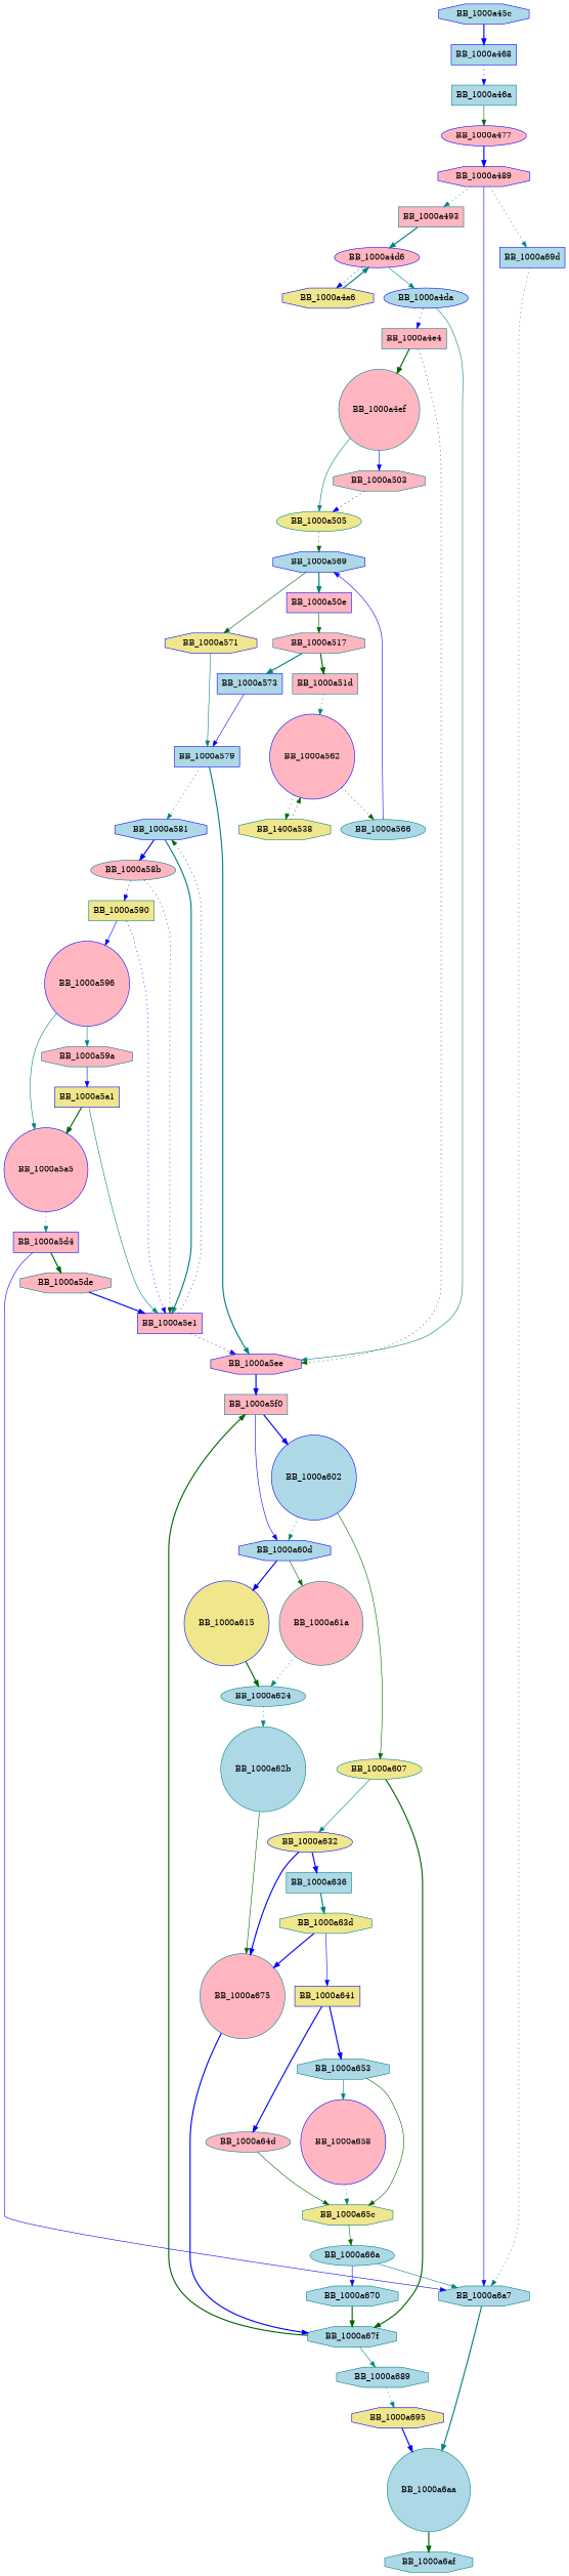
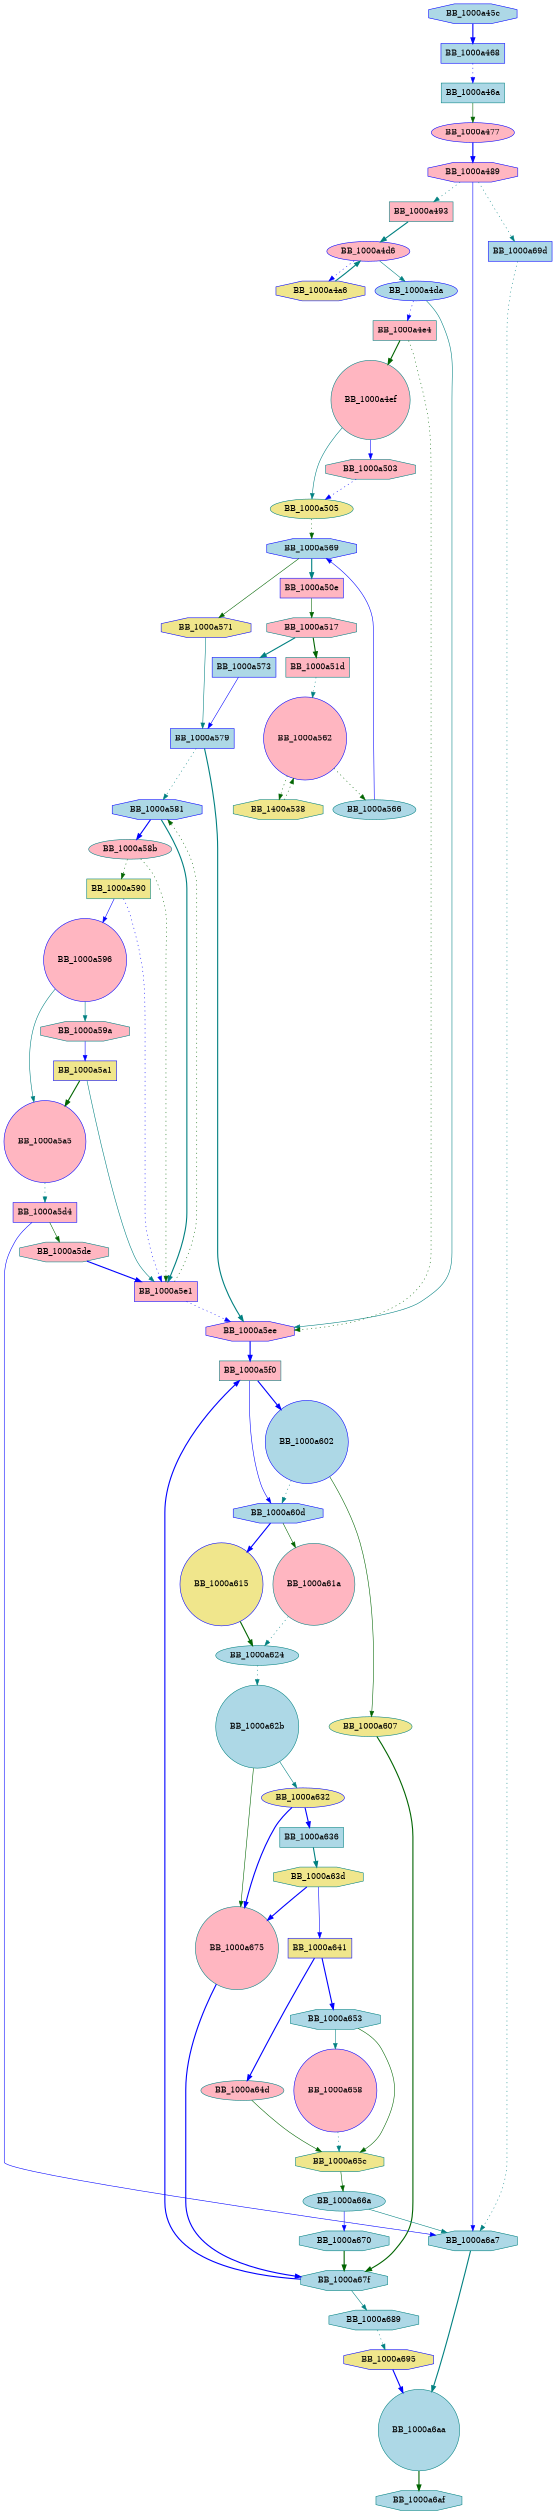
  digraph {
    node [color=teal fillcolor=lightpink shape=octagon style=filled]
    edge [color=blue style=solid]
    BB_1000a45c [color=blue fillcolor=lightblue]
    BB_1000a468 [color=blue fillcolor=lightblue shape=box]
    BB_1000a46a [fillcolor=lightblue shape=box]
    BB_1000a477 [color=blue shape=ellipse]
    BB_1000a489 [color=blue]
    BB_1000a493 [shape=box]
    BB_1000a69d [color=blue fillcolor=lightblue shape=box]
    BB_1000a6a7 [fillcolor=lightblue]
    BB_1000a4d6 [color=blue shape=ellipse]
    BB_1000a6aa [fillcolor=lightblue shape=circle]
    BB_1000a4a6 [color=blue fillcolor=khaki]
    BB_1000a4da [color=blue fillcolor=lightblue shape=ellipse]
    BB_1000a6af [fillcolor=lightblue]
    BB_1000a4e4 [shape=box]
    BB_1000a5ee [color=blue]
    BB_1000a4ef [shape=circle]
    BB_1000a5f0 [shape=box]
    BB_1000a503
    BB_1000a505 [fillcolor=khaki shape=ellipse]
    BB_1000a602 [color=blue fillcolor=lightblue shape=circle]
    BB_1000a60d [color=blue fillcolor=lightblue]
    BB_1000a569 [color=blue fillcolor=lightblue]
    BB_1000a50e [color=blue shape=box]
    BB_1000a571 [color=blue fillcolor=khaki]
    BB_1000a517
    BB_1000a579 [color=blue fillcolor=lightblue shape=box]
    BB_1000a51d [shape=box]
    BB_1000a573 [color=blue fillcolor=lightblue shape=box]
    BB_1000a562 [color=blue shape=circle]
    n30 [fillcolor=khaki label=BB_1400a538]
    BB_1000a566 [fillcolor=lightblue shape=ellipse]
    BB_1000a581 [color=blue fillcolor=lightblue]
    BB_1000a58b [shape=ellipse]
    BB_1000a5e1 [color=blue shape=box]
    BB_1000a590 [fillcolor=khaki shape=box]
    BB_1000a596 [color=blue shape=circle]
    BB_1000a59a
    BB_1000a5a5 [color=blue shape=circle]
    BB_1000a5a1 [color=blue fillcolor=khaki shape=box]
    BB_1000a5d4 [color=blue shape=box]
    BB_1000a5de
    BB_1000a607 [fillcolor=khaki shape=ellipse]
    BB_1000a615 [color=blue fillcolor=khaki shape=circle]
    BB_1000a61a [shape=circle]
    BB_1000a67f [fillcolor=lightblue]
    BB_1000a624 [fillcolor=lightblue shape=ellipse]
    BB_1000a689 [fillcolor=lightblue]
    BB_1000a695 [color=blue fillcolor=khaki]
    BB_1000a62b [fillcolor=lightblue shape=circle]
    BB_1000a632 [color=blue fillcolor=khaki shape=ellipse]
    BB_1000a675 [shape=circle]
    BB_1000a636 [fillcolor=lightblue shape=box]
    BB_1000a63d [fillcolor=khaki]
    BB_1000a641 [color=blue fillcolor=khaki shape=box]
    BB_1000a64d [shape=ellipse]
    BB_1000a653 [fillcolor=lightblue]
    BB_1000a65c [fillcolor=khaki]
    BB_1000a658 [color=blue shape=circle]
    BB_1000a66a [fillcolor=lightblue shape=ellipse]
    BB_1000a670 [fillcolor=lightblue]
    BB_1000a45c -> BB_1000a468 [style=bold]
    BB_1000a468 -> BB_1000a46a [style=dotted]
    BB_1000a46a -> BB_1000a477 [color=darkgreen]
    BB_1000a477 -> BB_1000a489 [style=bold]
    BB_1000a489 -> BB_1000a493 [color=teal style=dotted]
    BB_1000a489 -> BB_1000a69d [color=teal style=dotted]
    BB_1000a489 -> BB_1000a6a7
    BB_1000a493 -> BB_1000a4d6 [color=teal style=bold]
    BB_1000a69d -> BB_1000a6a7 [color=teal style=dotted]
    BB_1000a6a7 -> BB_1000a6aa [color=teal style=bold]
    BB_1000a4d6 -> BB_1000a4a6 [style=dotted]
    BB_1000a4d6 -> BB_1000a4da [color=teal]
    BB_1000a6aa -> BB_1000a6af [color=darkgreen style=bold]
    BB_1000a4a6 -> BB_1000a4d6 [color=teal style=bold]
    BB_1000a4da -> BB_1000a4e4 [style=dotted]
    BB_1000a4da -> BB_1000a5ee [color=teal]
    BB_1000a4e4 -> BB_1000a5ee [color=darkgreen style=dotted]
    BB_1000a4e4 -> BB_1000a4ef [color=darkgreen style=bold]
    BB_1000a5ee -> BB_1000a5f0 [style=bold]
    BB_1000a4ef -> BB_1000a503
    BB_1000a4ef -> BB_1000a505 [color=teal]
    BB_1000a5f0 -> BB_1000a602 [style=bold]
    BB_1000a5f0 -> BB_1000a60d
    BB_1000a503 -> BB_1000a505 [style=dotted]
    BB_1000a505 -> BB_1000a569 [color=darkgreen style=dotted]
    BB_1000a602 -> BB_1000a60d [color=teal style=dotted]
    BB_1000a602 -> BB_1000a607 [color=darkgreen]
    BB_1000a60d -> BB_1000a615 [style=bold]
    BB_1000a60d -> BB_1000a61a [color=darkgreen]
    BB_1000a569 -> BB_1000a50e [color=teal style=bold]
    BB_1000a569 -> BB_1000a571 [color=darkgreen]
    BB_1000a50e -> BB_1000a517 [color=darkgreen]
    BB_1000a571 -> BB_1000a579 [color=teal]
    BB_1000a517 -> BB_1000a51d [color=darkgreen style=bold]
    BB_1000a517 -> BB_1000a573 [color=teal style=bold]
    BB_1000a579 -> BB_1000a5ee [color=teal style=bold]
    BB_1000a579 -> BB_1000a581 [color=teal style=dotted]
    BB_1000a51d -> BB_1000a562 [color=teal style=dotted]
    BB_1000a573 -> BB_1000a579
    BB_1000a562 -> n30 [color=darkgreen style=dotted]
    BB_1000a562 -> BB_1000a566 [color=darkgreen style=dotted]
    n30 -> BB_1000a562 [color=darkgreen style=dotted]
    BB_1000a566 -> BB_1000a569
    BB_1000a581 -> BB_1000a58b [style=bold]
    BB_1000a581 -> BB_1000a5e1 [color=teal style=bold]
    BB_1000a58b -> BB_1000a5e1 [color=darkgreen style=dotted]
-   BB_1000a58b -> BB_1000a590 [style=dotted]
+   BB_1000a58b -> BB_1000a590 [color=darkgreen style=dotted]
    BB_1000a5e1 -> BB_1000a5ee [style=dotted]
    BB_1000a5e1 -> BB_1000a581 [color=darkgreen style=dotted]
    BB_1000a590 -> BB_1000a5e1 [style=dotted]
    BB_1000a590 -> BB_1000a596
    BB_1000a596 -> BB_1000a59a [color=teal]
    BB_1000a596 -> BB_1000a5a5 [color=teal]
    BB_1000a59a -> BB_1000a5a1
    BB_1000a5a5 -> BB_1000a5d4 [color=teal style=dotted]
    BB_1000a5a1 -> BB_1000a5e1 [color=teal]
    BB_1000a5a1 -> BB_1000a5a5 [color=darkgreen style=bold]
    BB_1000a5d4 -> BB_1000a6a7
-   BB_1000a5d4 -> BB_1000a5de [color=darkgreen style=bold]
+   BB_1000a5d4 -> BB_1000a5de [color=darkgreen]
    BB_1000a5de -> BB_1000a5e1 [style=bold]
    BB_1000a607 -> BB_1000a67f [color=darkgreen style=bold]
    BB_1000a615 -> BB_1000a624 [color=darkgreen style=bold]
    BB_1000a61a -> BB_1000a624 [color=teal style=dotted]
-   BB_1000a67f -> BB_1000a5f0 [color=darkgreen style=bold]
+   BB_1000a67f -> BB_1000a5f0 [style=bold]
    BB_1000a67f -> BB_1000a689 [color=teal]
    BB_1000a624 -> BB_1000a62b [color=teal style=dotted]
    BB_1000a689 -> BB_1000a695 [color=teal style=dotted]
    BB_1000a695 -> BB_1000a6aa [style=bold]
-   BB_1000a607 -> BB_1000a632 [color=teal]
+   BB_1000a62b -> BB_1000a632 [color=teal]
    BB_1000a62b -> BB_1000a675 [color=darkgreen]
    BB_1000a632 -> BB_1000a675 [style=bold]
    BB_1000a632 -> BB_1000a636 [style=bold]
    BB_1000a675 -> BB_1000a67f [style=bold]
    BB_1000a636 -> BB_1000a63d [color=teal style=bold]
    BB_1000a63d -> BB_1000a675 [style=bold]
    BB_1000a63d -> BB_1000a641
    BB_1000a641 -> BB_1000a64d [style=bold]
    BB_1000a641 -> BB_1000a653 [style=bold]
    BB_1000a64d -> BB_1000a65c [color=darkgreen]
    BB_1000a653 -> BB_1000a65c [color=darkgreen]
    BB_1000a653 -> BB_1000a658 [color=teal]
    BB_1000a65c -> BB_1000a66a [color=darkgreen]
    BB_1000a658 -> BB_1000a65c [color=teal style=dotted]
    BB_1000a66a -> BB_1000a6a7 [color=teal]
    BB_1000a66a -> BB_1000a670
    BB_1000a670 -> BB_1000a67f [color=darkgreen style=bold]
  }
